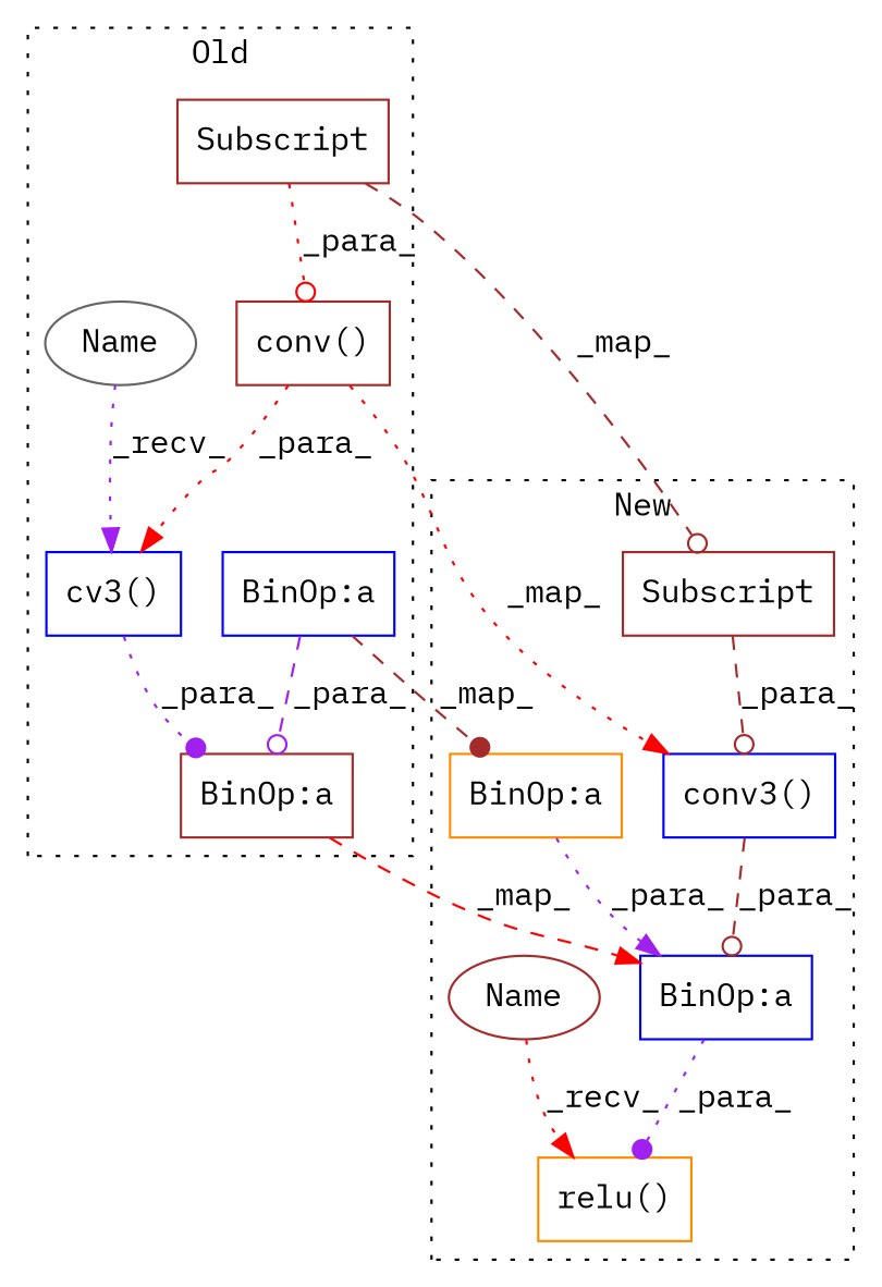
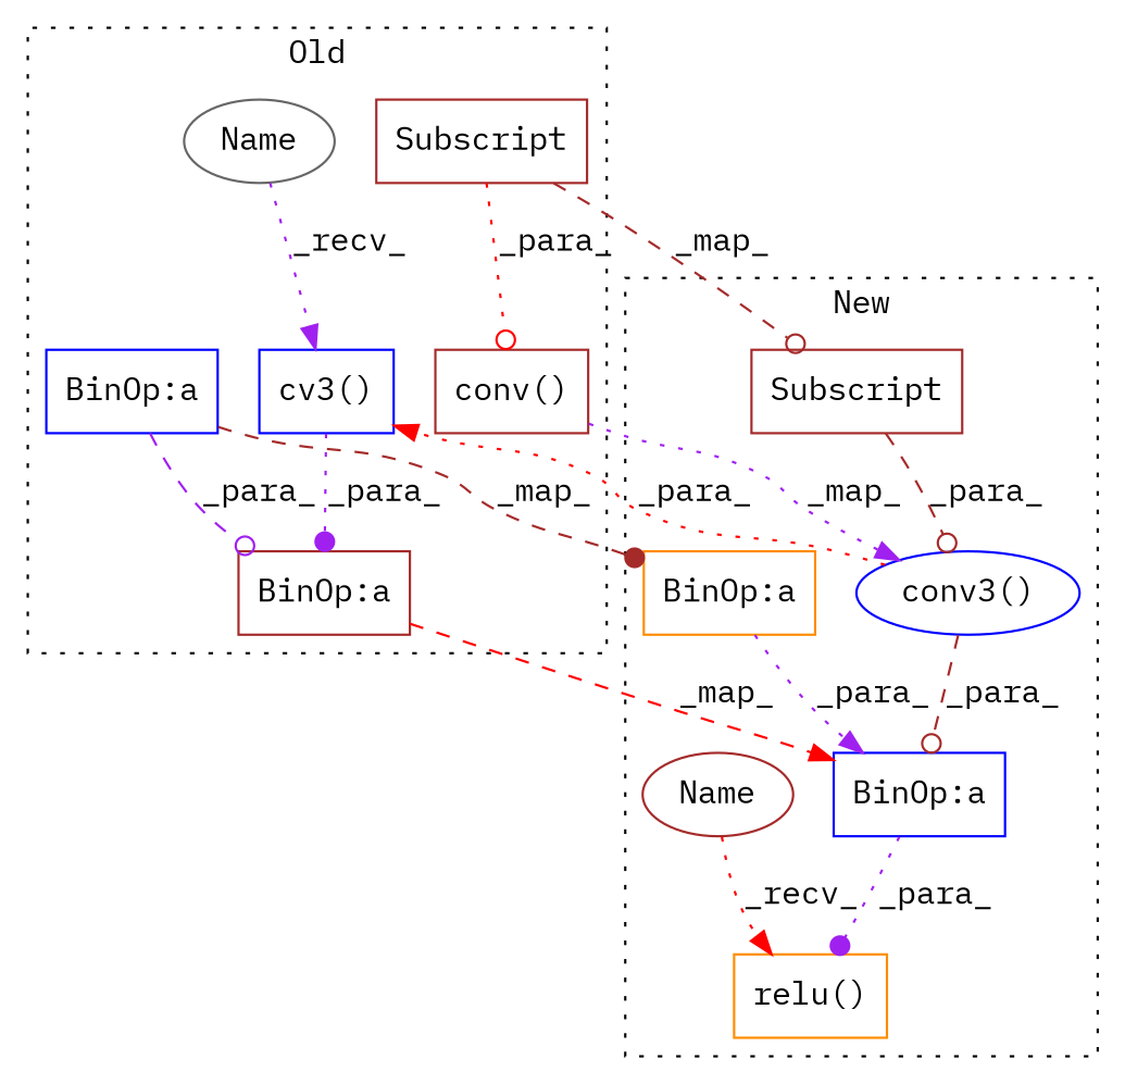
  digraph {
    fontname="IBM Plex Mono"
    node [a=75 color=brown fontname="IBM Plex Mono" l="9,1" s=782 shape=box]
    edge [arrowhead=normal color=purple fontname="IBM Plex Mono" style=dotted]
    n1 [color=blue label="cv3()" s="731,759"]
    n2 [label="conv()" s="740,758"]
    n3 [a=63 l="9,0" label=Subscript s="749,0"]
    n4 [a=82 l=12 label="BinOp:a"]
    n5 [a=82 color=blue l=3 label="BinOp:a"]
    n6 [a=87 color=gray40 l=4 label=Name s=731 shape=ellipse]
    n7 [color=darkorange l="10,1" label="relu()" s="976,1012"]
-   n8 [color=blue l="11,1" label="conv3()" s="939,959"]
+   n8 [color=blue l="11,1" label="conv3()" s="939,959" shape=ellipse]
    n9 [a=63 l="9,0" label=Subscript s="950,0"]
    n10 [a=82 color=blue l=12 label="BinOp:a" s=992]
    n11 [a=82 color=darkorange l=3 label="BinOp:a" s=992]
    n12 [a=87 l=4 label=Name s=976 shape=ellipse]
    subgraph cluster_1 {
      label=Old
      style=dotted
      n1
      n2
      n3
      n4
      n5
      n6
    }
    subgraph cluster_2 {
      label=New
      style=dotted
      n7
      n8
      n9
      n10
      n11
      n12
    }
    n1 -> n4 [arrowhead=dot label=_para_]
-   n2 -> n1 [color=red label=_para_]
-   n2 -> n8 [color=red label=_map_]
+   n8 -> n1 [color=red label=_para_]
+   n2 -> n8 [label=_map_]
    n3 -> n2 [arrowhead=odot color=red label=_para_]
    n3 -> n9 [arrowhead=odot color=brown label=_map_ style=dashed]
    n4 -> n10 [color=red label=_map_ style=dashed]
    n5 -> n4 [arrowhead=odot label=_para_ style=dashed]
    n5 -> n11 [arrowhead=dot color=brown label=_map_ style=dashed]
    n6 -> n1 [label=_recv_]
    n8 -> n10 [arrowhead=odot color=brown label=_para_ style=dashed]
    n9 -> n8 [arrowhead=odot color=brown label=_para_ style=dashed]
    n10 -> n7 [arrowhead=dot label=_para_]
    n11 -> n10 [label=_para_]
    n12 -> n7 [color=red label=_recv_]
  }
